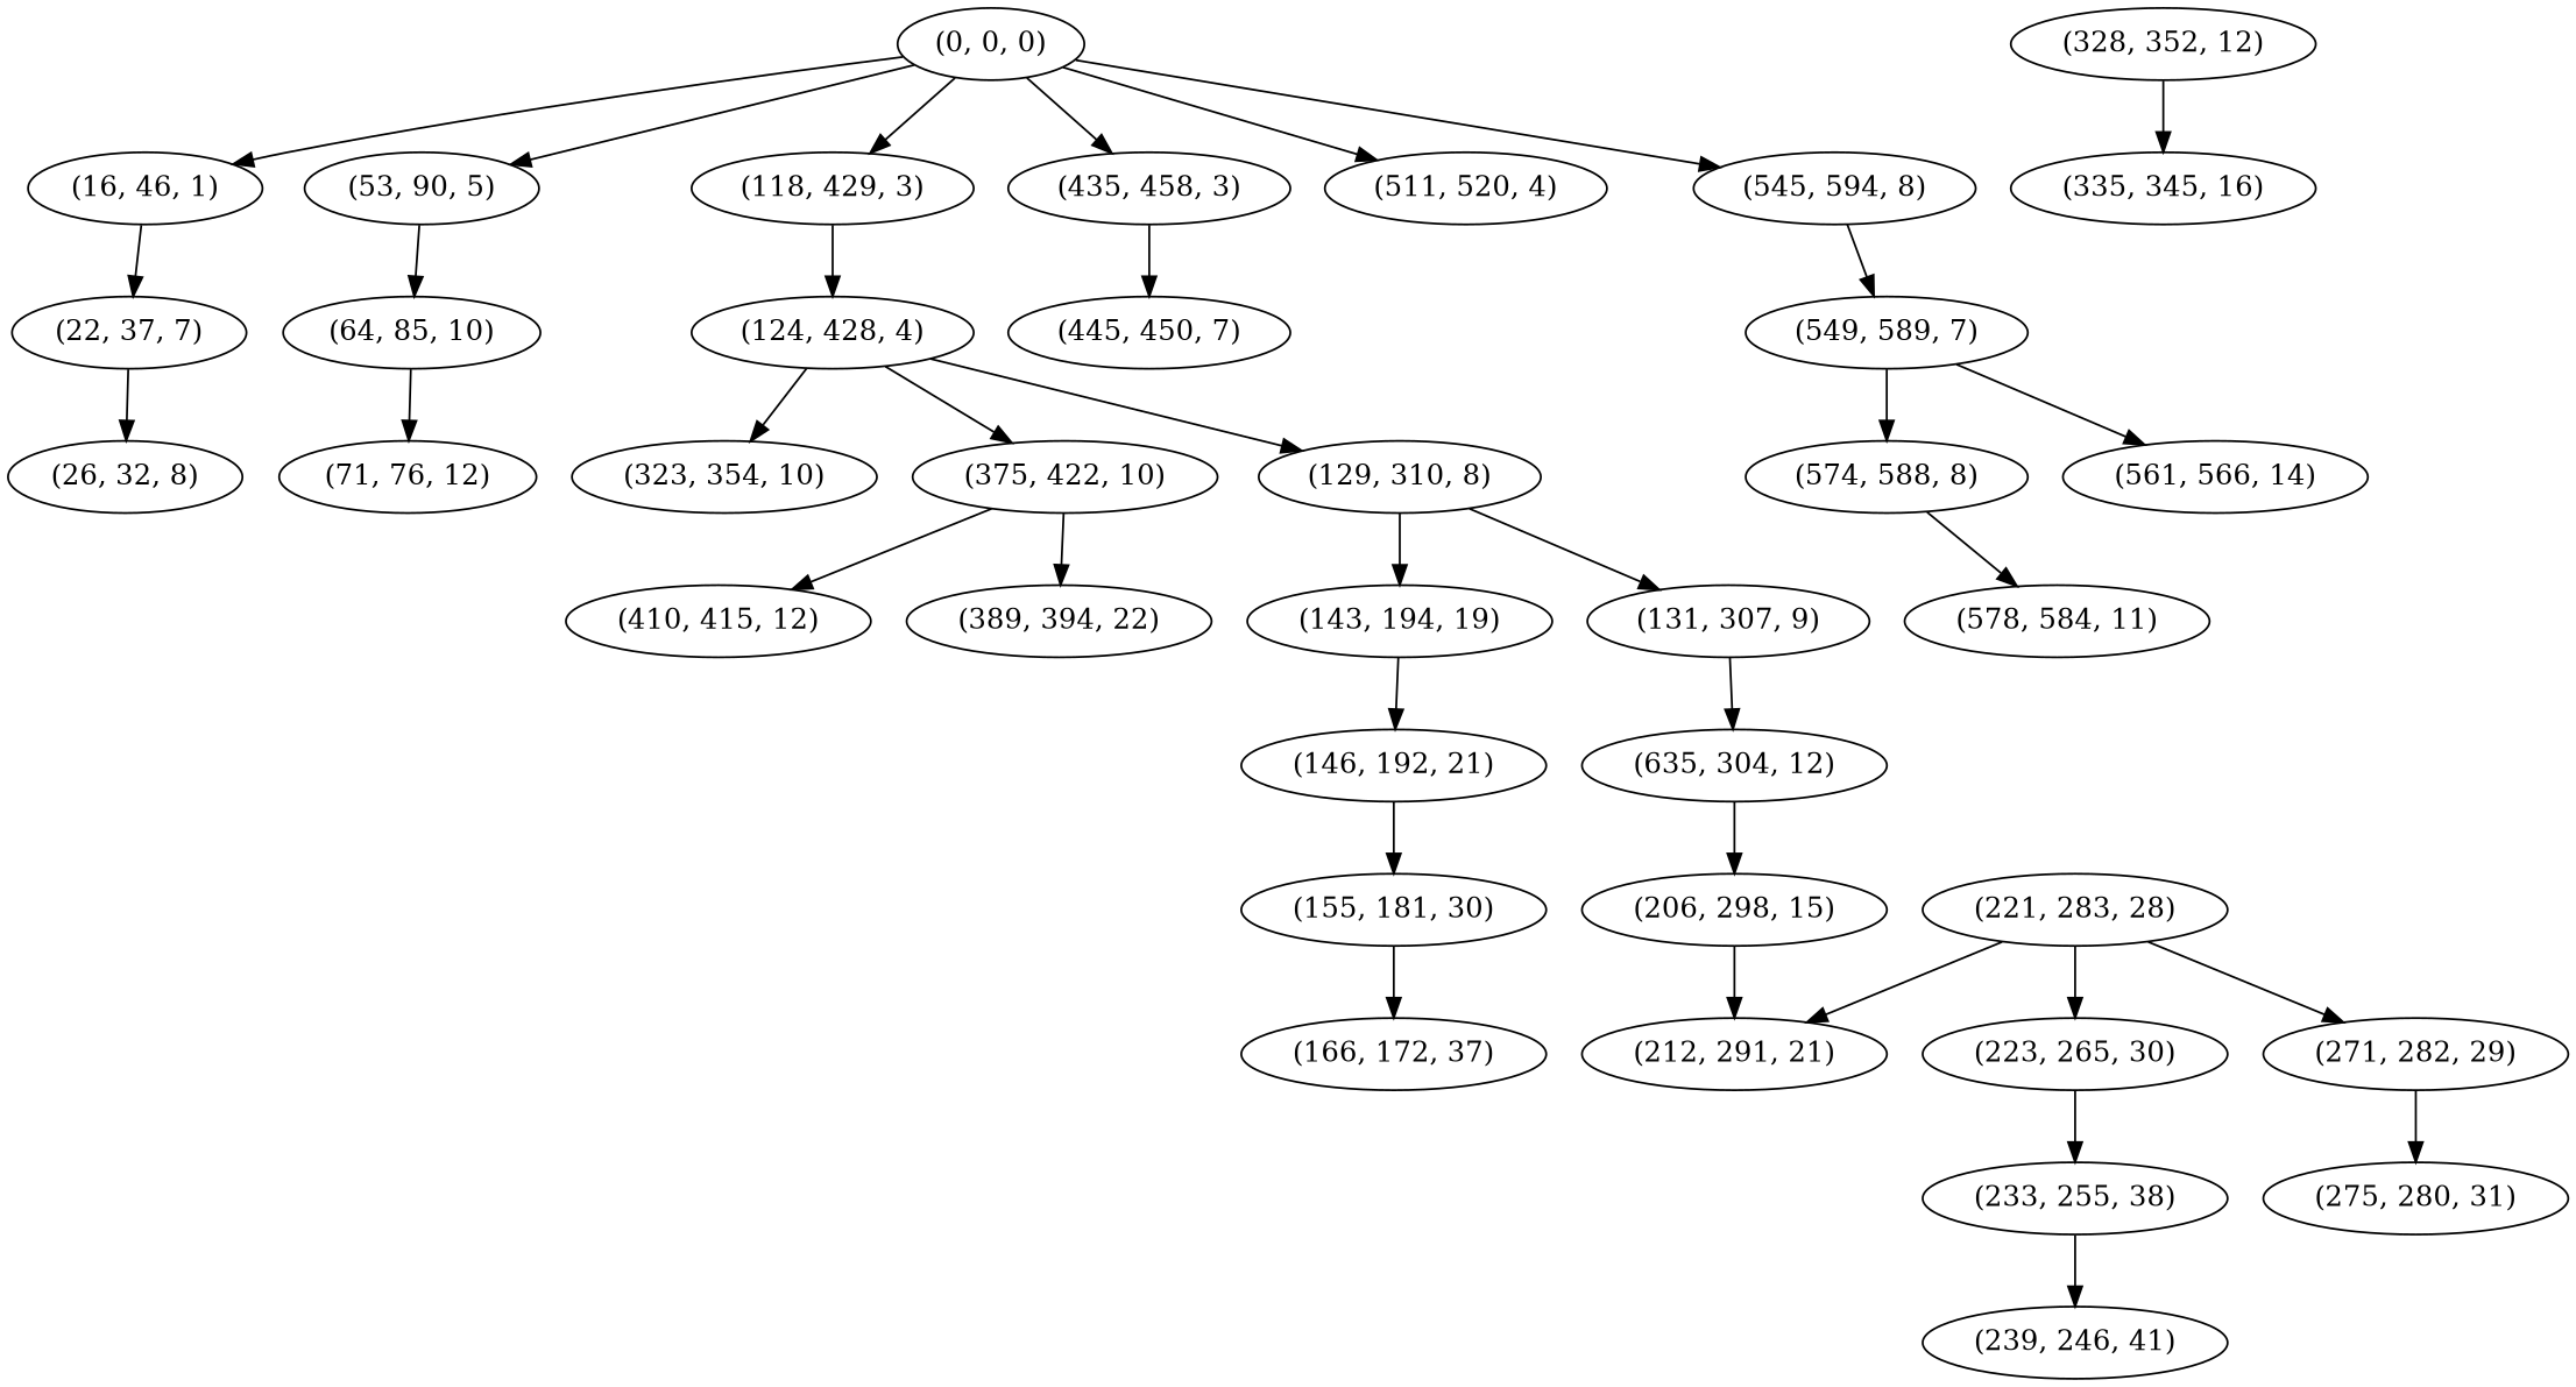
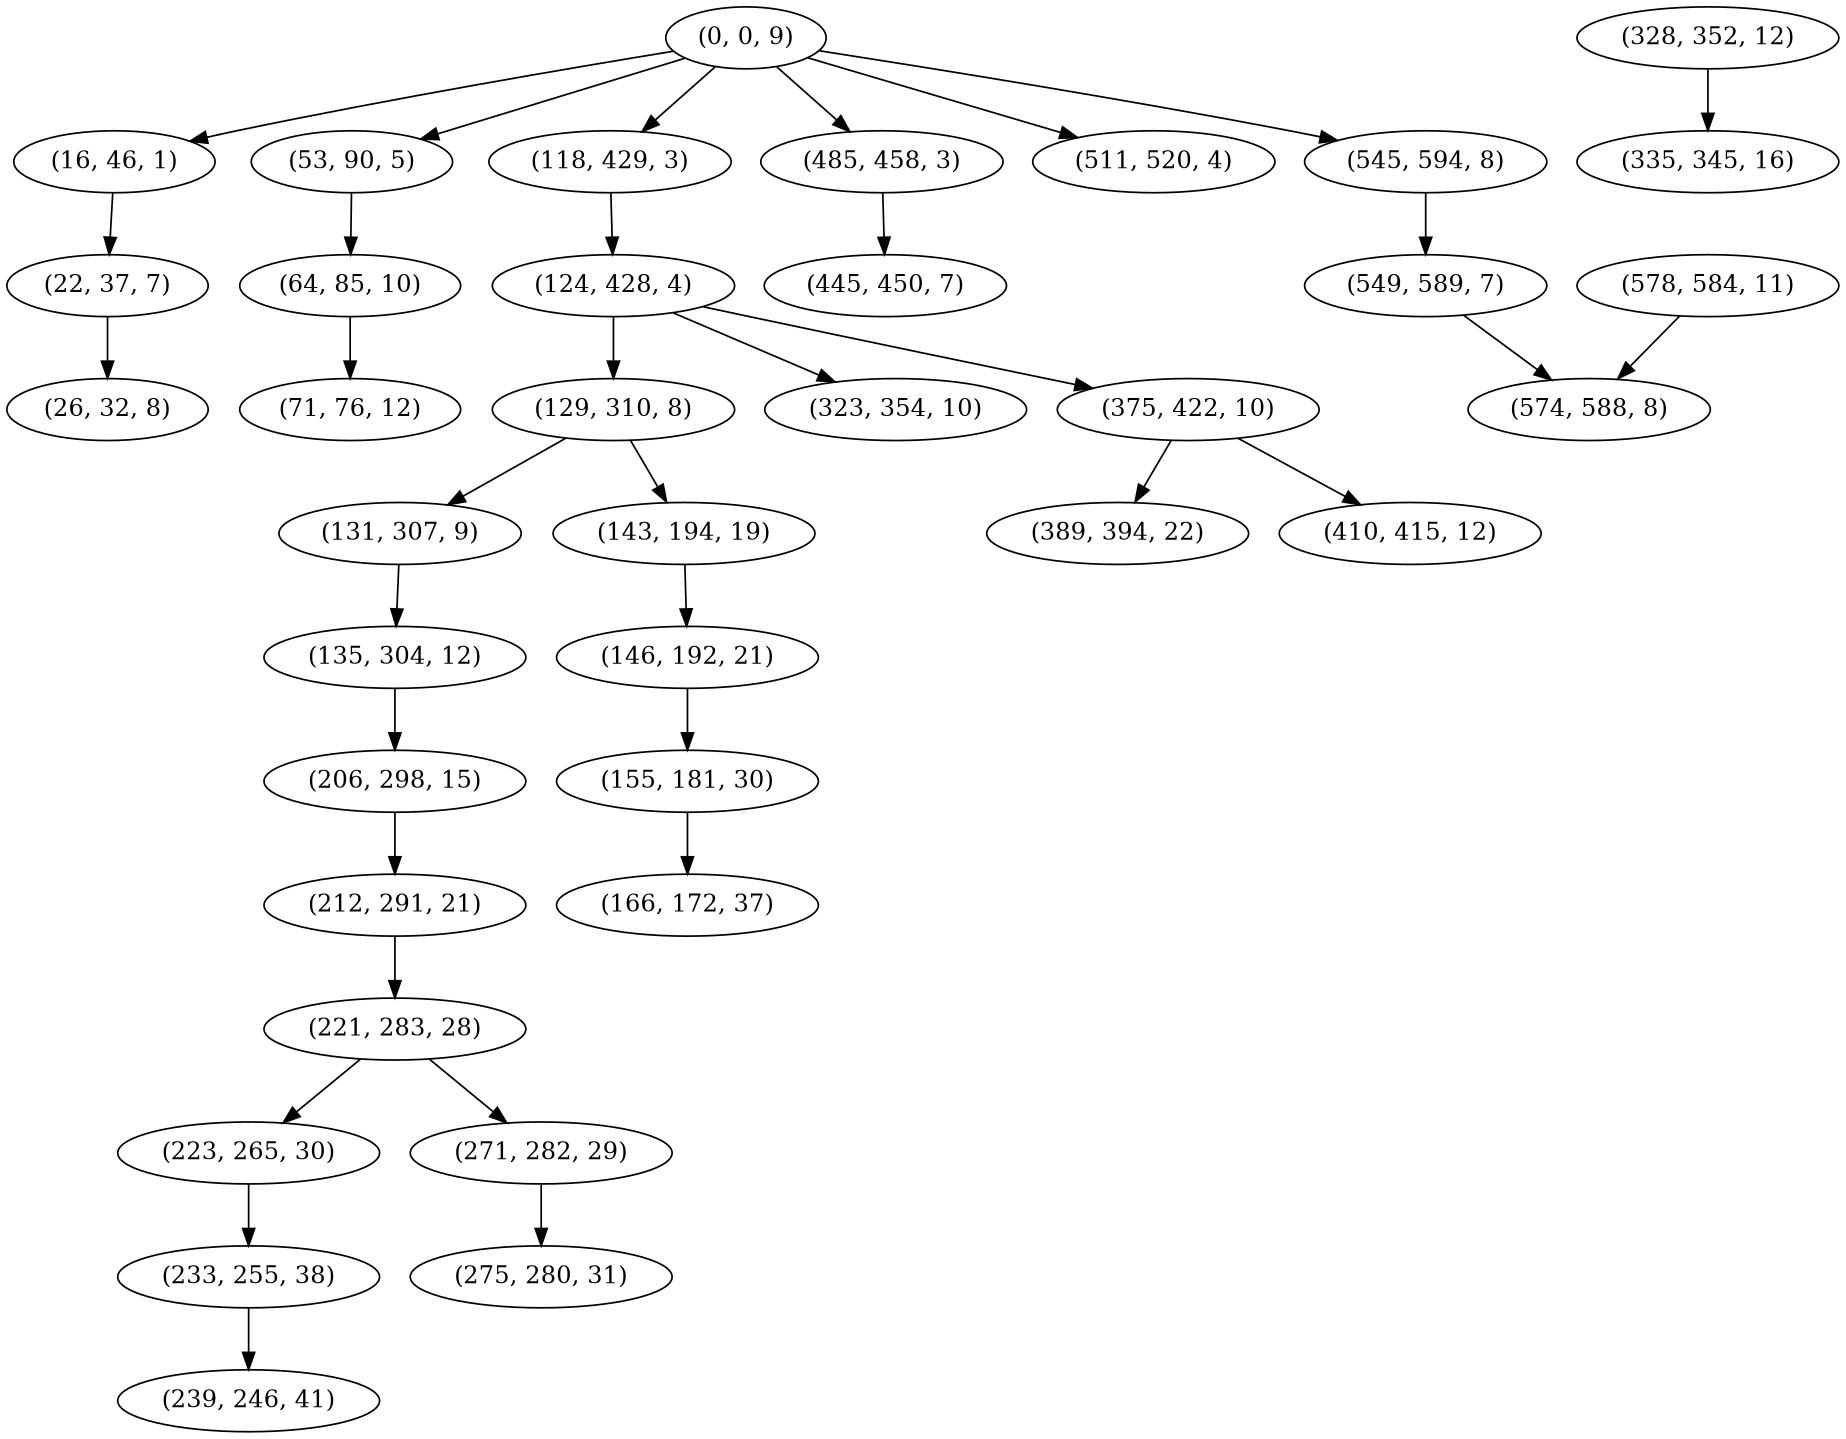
  digraph {
-   "(0, 0, 0)"
+   "(0, 0, 0)" [label="(0, 0, 9)"]
    "(16, 46, 1)"
    "(53, 90, 5)"
    "(118, 429, 3)"
-   "(435, 458, 3)"
+   "(435, 458, 3)" [label="(485, 458, 3)"]
    "(511, 520, 4)"
    n7 [label="(545, 594, 8)"]
    "(22, 37, 7)"
    "(64, 85, 10)"
    "(124, 428, 4)"
    "(445, 450, 7)"
    "(549, 589, 7)"
    "(26, 32, 8)"
    "(71, 76, 12)"
    "(129, 310, 8)"
    "(323, 354, 10)"
    "(375, 422, 10)"
    "(131, 307, 9)"
    "(143, 194, 19)"
    "(389, 394, 22)"
    "(410, 415, 12)"
-   "(135, 304, 12)" [label="(635, 304, 12)"]
+   "(135, 304, 12)"
    "(206, 298, 15)"
    "(146, 192, 21)"
    "(212, 291, 21)"
    "(155, 181, 30)"
    "(166, 172, 37)"
    "(221, 283, 28)"
    "(223, 265, 30)"
    "(271, 282, 29)"
    "(233, 255, 38)"
    "(275, 280, 31)"
    "(239, 246, 41)"
    "(328, 352, 12)"
    "(335, 345, 16)"
-   "(561, 566, 14)"
    "(574, 588, 8)"
    "(578, 584, 11)"
    "(0, 0, 0)" -> "(16, 46, 1)"
    "(0, 0, 0)" -> "(53, 90, 5)"
    "(0, 0, 0)" -> "(118, 429, 3)"
    "(0, 0, 0)" -> "(435, 458, 3)"
    "(0, 0, 0)" -> "(511, 520, 4)"
    "(0, 0, 0)" -> n7
    "(16, 46, 1)" -> "(22, 37, 7)"
    "(53, 90, 5)" -> "(64, 85, 10)"
    "(118, 429, 3)" -> "(124, 428, 4)"
    "(435, 458, 3)" -> "(445, 450, 7)"
    n7 -> "(549, 589, 7)"
    "(22, 37, 7)" -> "(26, 32, 8)"
    "(64, 85, 10)" -> "(71, 76, 12)"
    "(124, 428, 4)" -> "(129, 310, 8)"
    "(124, 428, 4)" -> "(323, 354, 10)"
    "(124, 428, 4)" -> "(375, 422, 10)"
-   "(549, 589, 7)" -> "(561, 566, 14)"
    "(549, 589, 7)" -> "(574, 588, 8)"
    "(129, 310, 8)" -> "(131, 307, 9)"
    "(129, 310, 8)" -> "(143, 194, 19)"
    "(375, 422, 10)" -> "(389, 394, 22)"
    "(375, 422, 10)" -> "(410, 415, 12)"
    "(131, 307, 9)" -> "(135, 304, 12)"
    "(143, 194, 19)" -> "(146, 192, 21)"
    "(135, 304, 12)" -> "(206, 298, 15)"
    "(206, 298, 15)" -> "(212, 291, 21)"
    "(146, 192, 21)" -> "(155, 181, 30)"
-   "(221, 283, 28)" -> "(212, 291, 21)"
+   "(212, 291, 21)" -> "(221, 283, 28)"
    "(155, 181, 30)" -> "(166, 172, 37)"
    "(221, 283, 28)" -> "(223, 265, 30)"
    "(221, 283, 28)" -> "(271, 282, 29)"
    "(223, 265, 30)" -> "(233, 255, 38)"
    "(271, 282, 29)" -> "(275, 280, 31)"
    "(233, 255, 38)" -> "(239, 246, 41)"
    "(328, 352, 12)" -> "(335, 345, 16)"
-   "(574, 588, 8)" -> "(578, 584, 11)"
+   "(578, 584, 11)" -> "(574, 588, 8)"
  }
